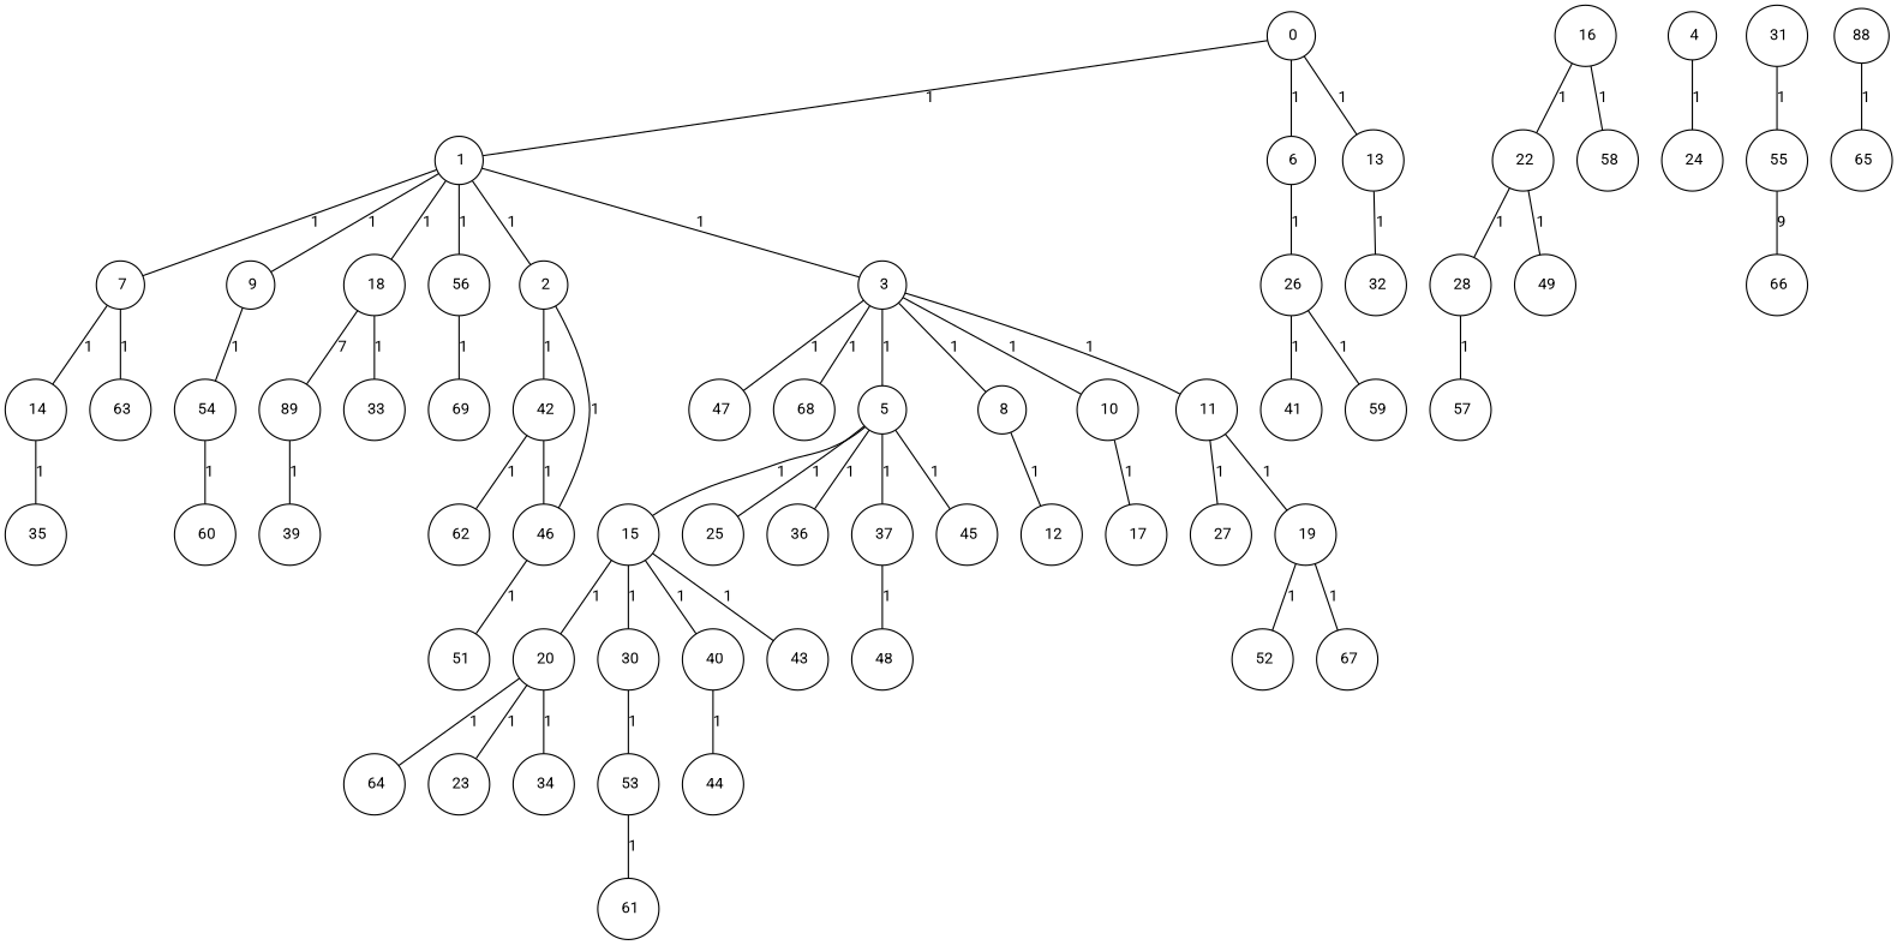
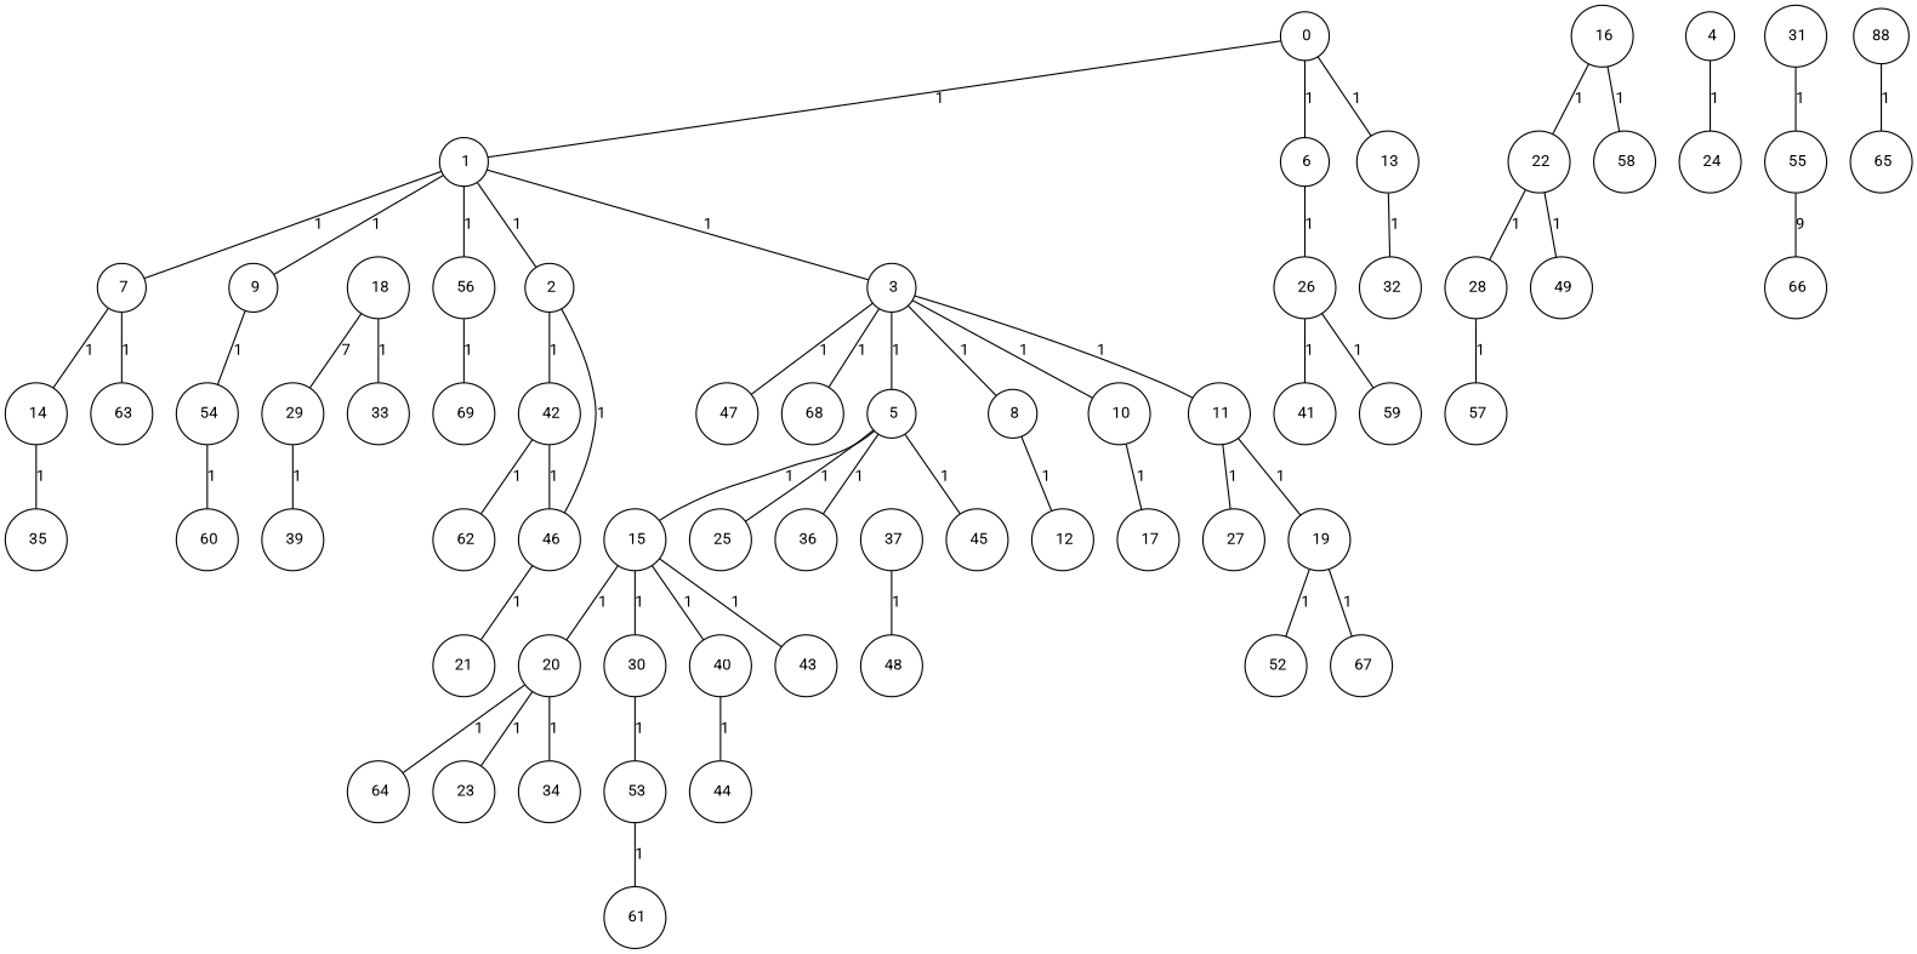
  graph {
    fixedsize="true;"
    fontname=Roboto
    node [color=black fontname=Roboto fontsize=12 hight=.12 shape=circle]
    edge [fontname=Roboto fontsize=12]
    n1 [label=" 0" width=.12]
    n2 [label=" 1" width=.12]
    n3 [label=" 6" width=.12]
    n4 [label=" 13" width=.12]
    n5 [label=" 2" width=.12]
    n6 [label=" 3" width=.12]
    n7 [label=" 7" width=.12]
    n8 [label=" 9" width=.12]
    n9 [label=" 18" width=.12]
    n10 [label=" 56" width=.12]
    n11 [label=" 26" width=.12]
    n12 [label=" 32" width=.12]
    n13 [label=" 42" width=.12]
    n14 [label=" 46" width=.12]
    n15 [label=" 5" width=.12]
    n16 [label=" 8" width=.12]
    n17 [label=" 10" width=.12]
    n18 [label=" 11" width=.12]
    n19 [label=" 47" width=.12]
    n20 [label=" 68" width=.12]
    n21 [label=" 14" width=.12]
    n22 [label=" 63" width=.12]
    n23 [label=" 54" width=.12]
    n24 [label=" 16" width=.12]
    n25 [label=" 22" width=.12]
    n26 [label=" 58" width=.12]
-   n27 [label=89 width=.12]
+   n27 [label=" 29" width=.12]
    n28 [label=" 33" width=.12]
    n29 [label=" 69" width=.12]
    n30 [label=" 4" width=.12]
    n31 [label=" 24" width=.12]
    n32 [label=" 62" width=.12]
    n33 [label=" 15" width=.12]
    n34 [label=" 25" width=.12]
    n35 [label=" 36" width=.12]
    n36 [label=" 37" width=.12]
    n37 [label=" 45" width=.12]
    n38 [label=" 12" width=.12]
    n39 [label=" 17" width=.12]
    n40 [label=" 19" width=.12]
    n41 [label=" 27" width=.12]
    n42 [label=" 20" width=.12]
    n43 [label=" 30" width=.12]
    n44 [label=" 40" width=.12]
    n45 [label=" 43" width=.12]
    n46 [label=" 48" width=.12]
    n47 [label=" 41" width=.12]
    n48 [label=" 59" width=.12]
    n49 [label=" 35" width=.12]
    n50 [label=" 60" width=.12]
    n51 [label=" 52" width=.12]
    n52 [label=" 67" width=.12]
    n53 [label=" 23" width=.12]
    n54 [label=" 34" width=.12]
    n55 [label=" 64" width=.12]
    n56 [label=" 53" width=.12]
    n57 [label=" 44" width=.12]
    n58 [label=" 28" width=.12]
    n59 [label=" 49" width=.12]
    n60 [label=" 39" width=.12]
    n61 [label=" 31" width=.12]
    n62 [label=" 55" width=.12]
    n63 [label=88 width=.12]
    n64 [label=" 65" width=.12]
    n65 [label=" 57" width=.12]
    n66 [label=" 61" width=.12]
    n67 [label=" 66" width=.12]
-   n68 [label=" 51" width=.12]
+   n68 [label=21 width=.12]
    n1 -- n2 [label=1]
    n1 -- n3 [label=1]
    n1 -- n4 [label=1]
    n2 -- n5 [label=1]
    n2 -- n6 [label=1]
    n2 -- n7 [label=1]
    n2 -- n8 [label=1]
-   n2 -- n9 [label=1]
    n2 -- n10 [label=1]
    n3 -- n11 [label=1]
    n4 -- n12 [label=1]
    n5 -- n13 [label=1]
    n5 -- n14 [label=1]
    n6 -- n15 [label=1]
    n6 -- n16 [label=1]
    n6 -- n17 [label=1]
    n6 -- n18 [label=1]
    n6 -- n19 [label=1]
    n6 -- n20 [label=1]
    n7 -- n21 [label=1]
    n7 -- n22 [label=1]
    n8 -- n23 [label=1]
    n9 -- n27 [label=7]
    n9 -- n28 [label=1]
    n10 -- n29 [label=1]
    n11 -- n47 [label=1]
    n11 -- n48 [label=1]
    n13 -- n14 [label=1]
    n13 -- n32 [label=1]
    n14 -- n68 [label=1]
    n15 -- n33 [label=1]
    n15 -- n34 [label=1]
    n15 -- n35 [label=1]
-   n15 -- n36 [label=1]
    n15 -- n37 [label=1]
    n16 -- n38 [label=1]
    n17 -- n39 [label=1]
    n18 -- n40 [label=1]
    n18 -- n41 [label=1]
    n21 -- n49 [label=1]
    n23 -- n50 [label=1]
    n24 -- n25 [label=1]
    n24 -- n26 [label=1]
    n25 -- n58 [label=1]
    n25 -- n59 [label=1]
    n27 -- n60 [label=1]
    n30 -- n31 [label=1]
    n33 -- n42 [label=1]
    n33 -- n43 [label=1]
    n33 -- n44 [label=1]
    n33 -- n45 [label=1]
    n36 -- n46 [label=1]
    n40 -- n51 [label=1]
    n40 -- n52 [label=1]
    n42 -- n53 [label=1]
    n42 -- n54 [label=1]
    n42 -- n55 [label=1]
    n43 -- n56 [label=1]
    n44 -- n57 [label=1]
    n56 -- n66 [label=1]
    n58 -- n65 [label=1]
    n61 -- n62 [label=1]
    n62 -- n67 [label=9]
    n63 -- n64 [label=1]
  }
